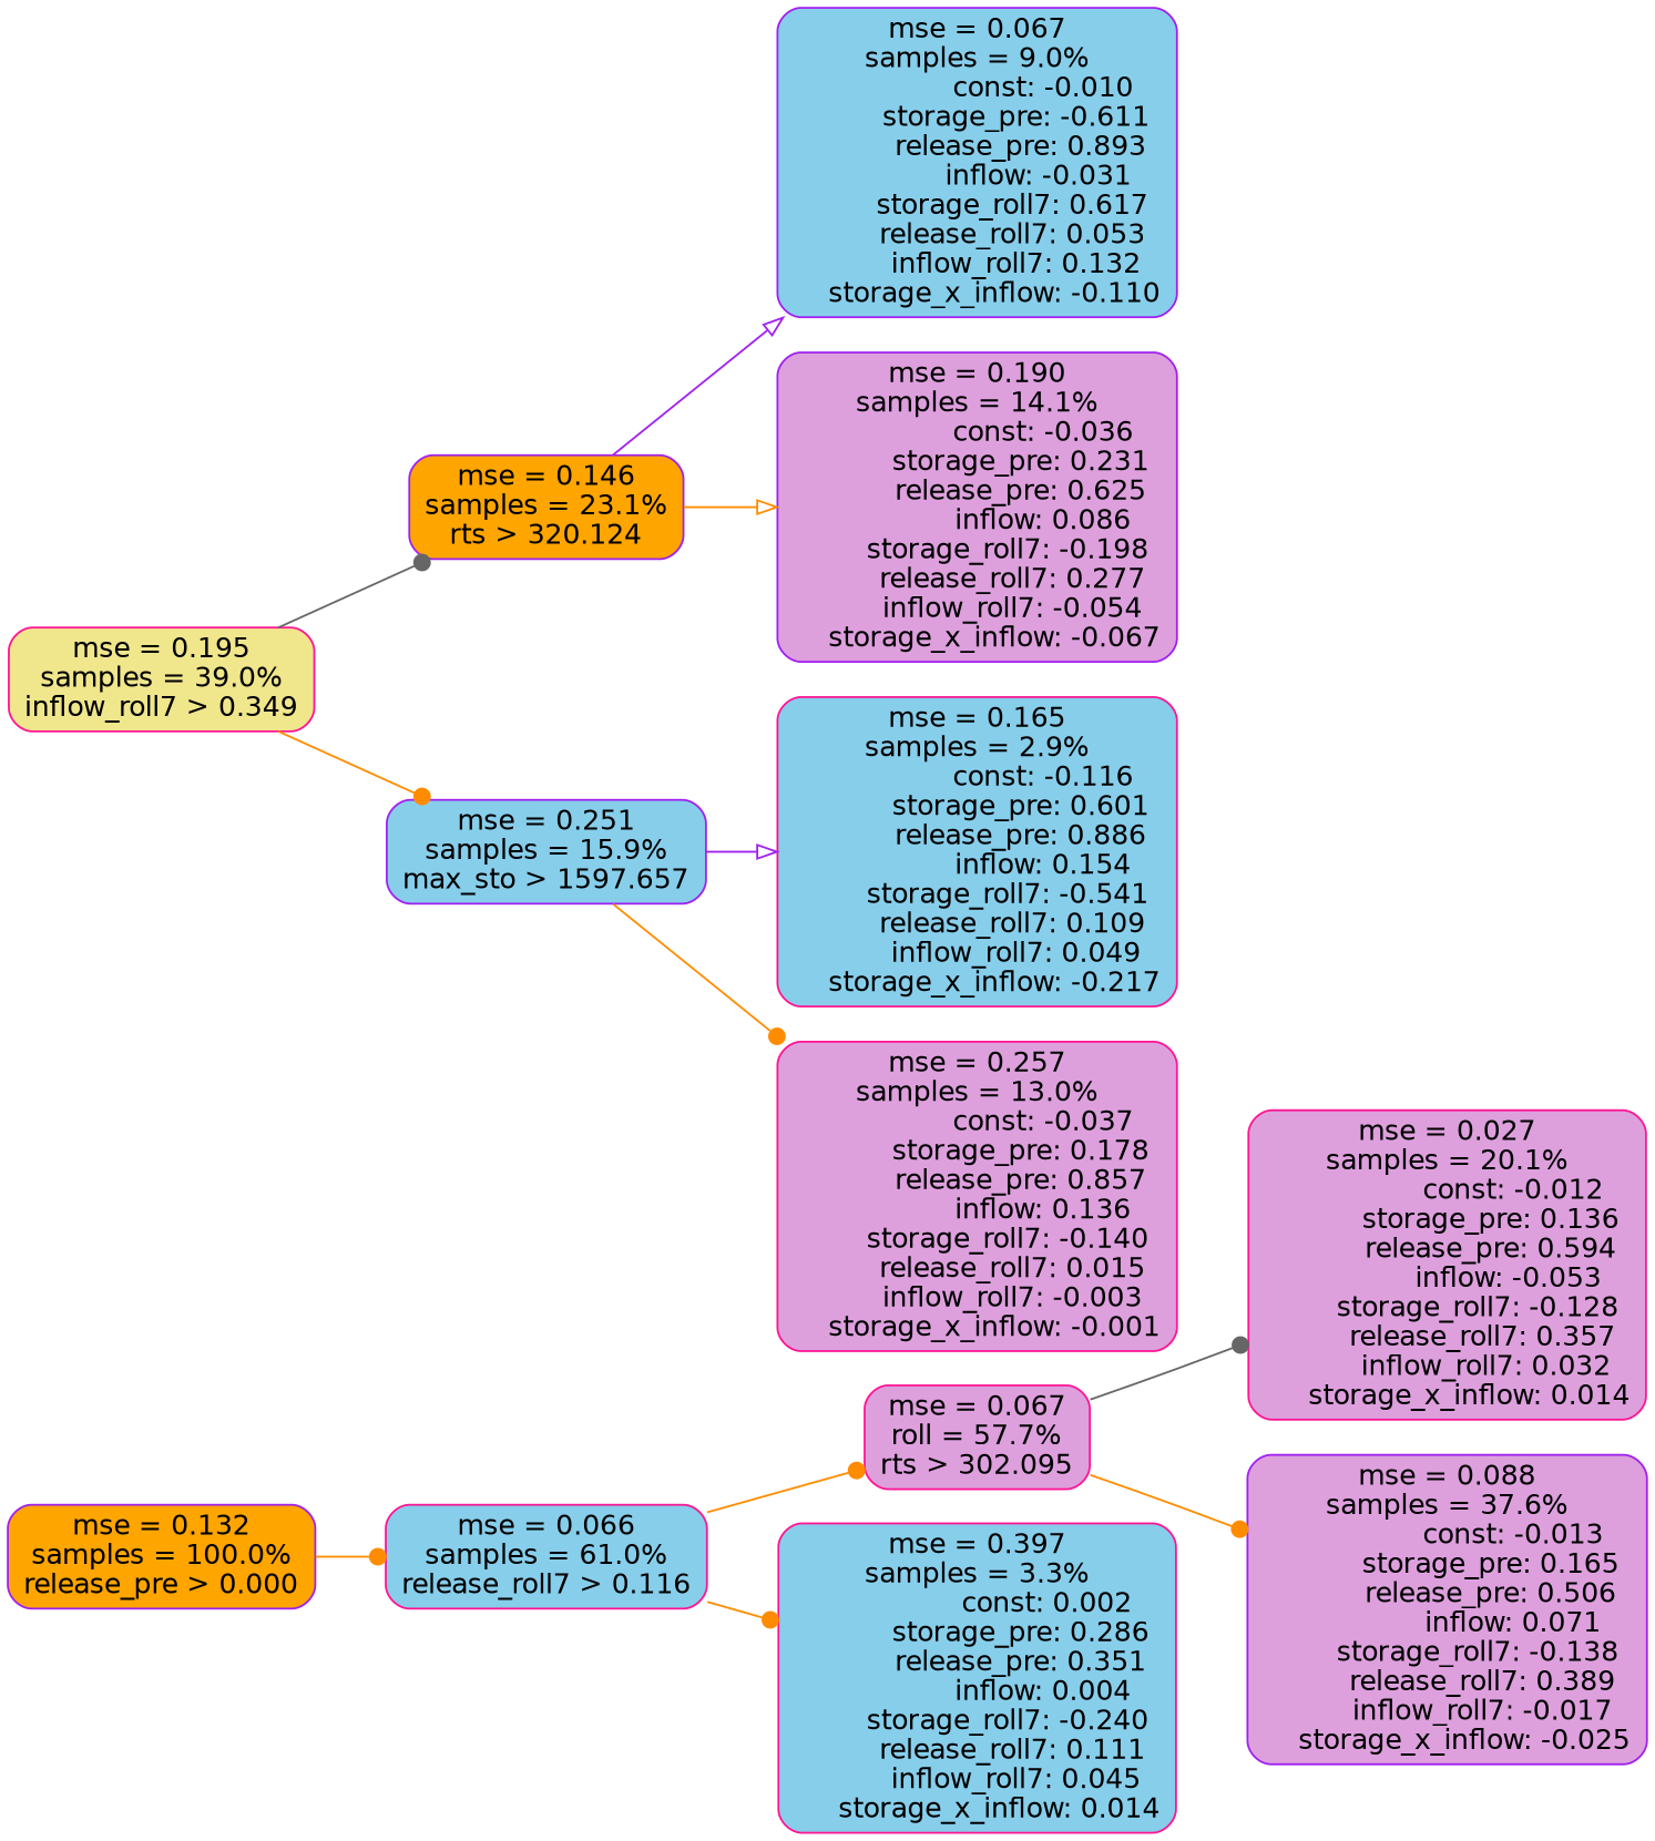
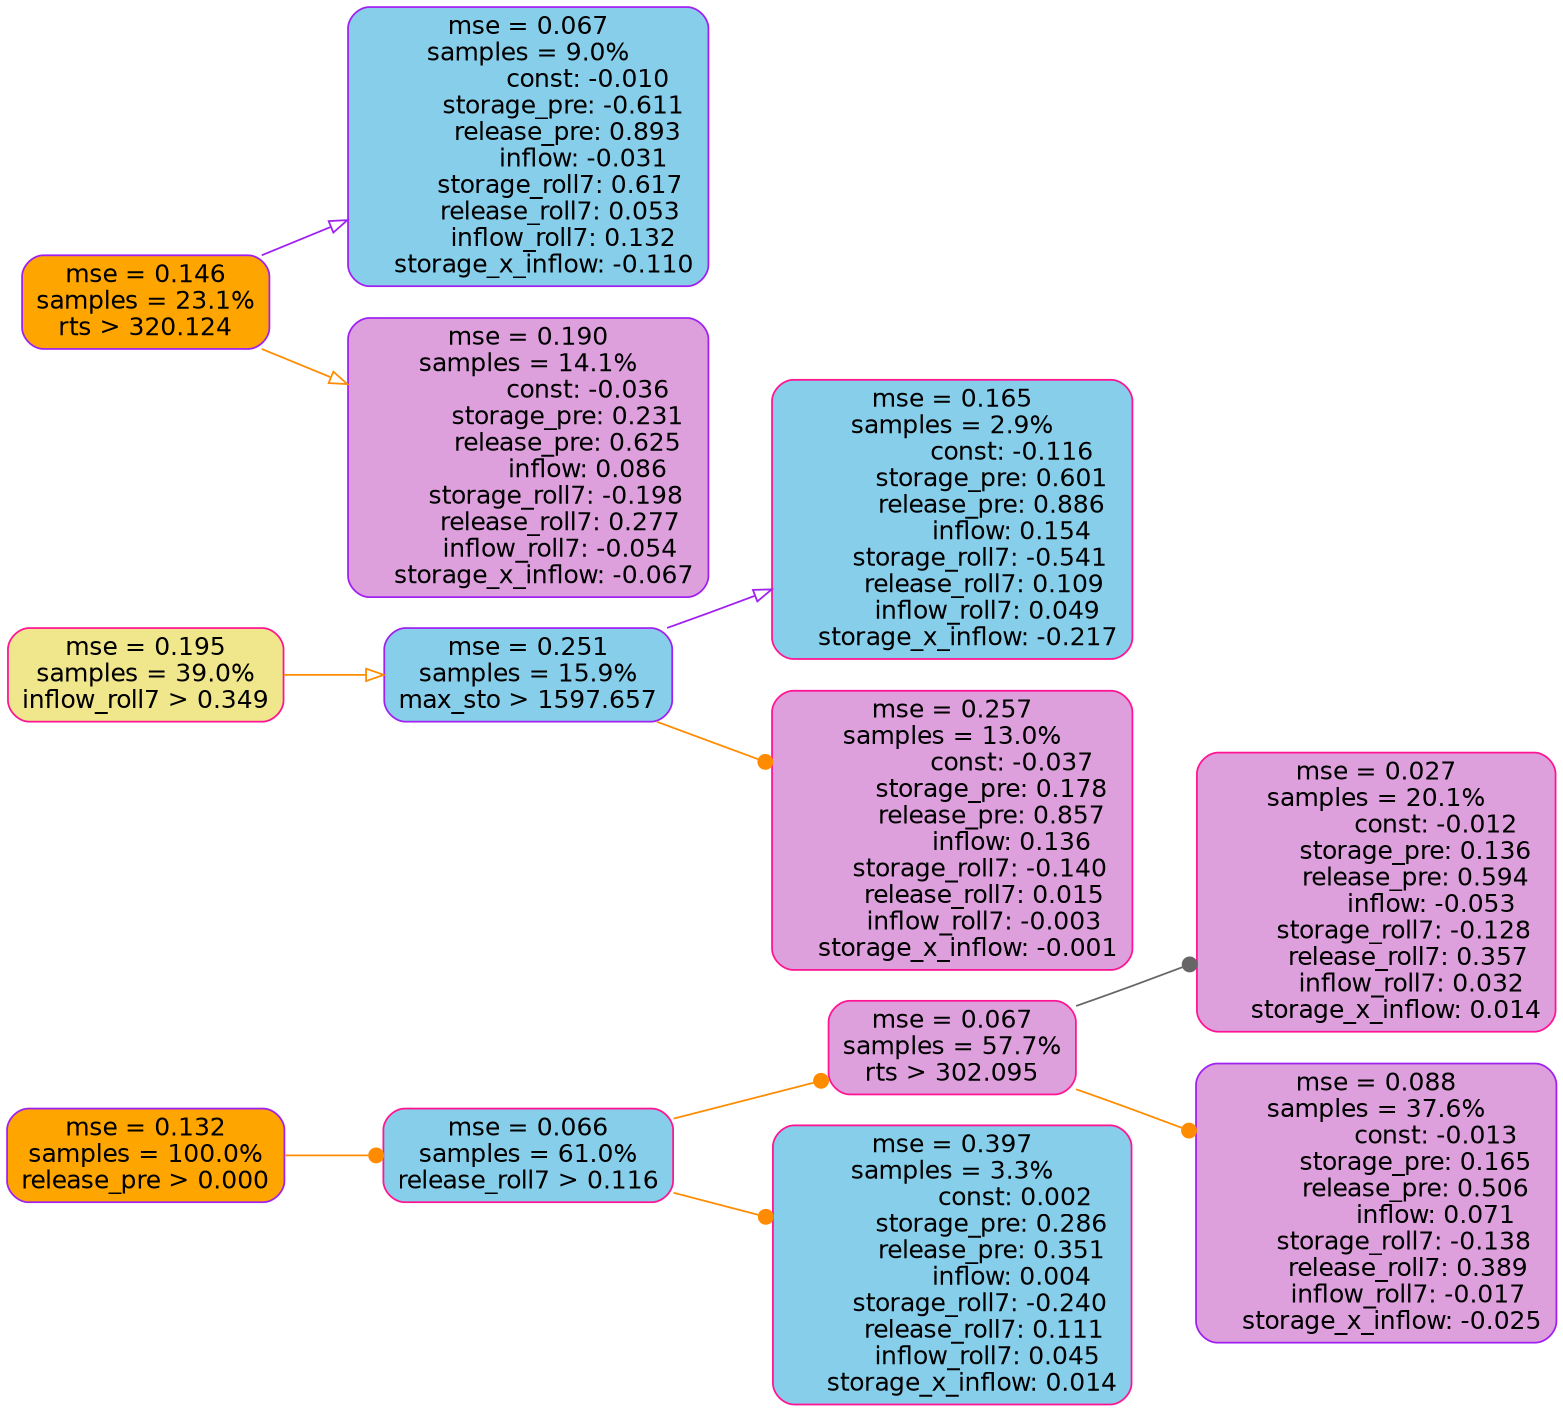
  digraph {
    rankdir=LR
    node [color=deeppink fillcolor=skyblue fontname=helvetica shape=rectangle style="filled, rounded"]
    edge [arrowhead=dot color=darkorange fontname=helvetica]
    n1 [color=purple fillcolor=orange label="mse = 0.132\nsamples = 100.0%\nrelease_pre > 0.000"]
    n2 [label="mse = 0.066\nsamples = 61.0%\nrelease_roll7 > 0.116"]
-   n3 [fillcolor=plum label="mse = 0.067\nroll = 57.7%\nrts > 302.095"]
+   n3 [fillcolor=plum label="mse = 0.067\nsamples = 57.7%\nrts > 302.095"]
    n4 [label="mse = 0.397\nsamples = 3.3%\n                const: 0.002\n          storage_pre: 0.286\n          release_pre: 0.351\n               inflow: 0.004\n       storage_roll7: -0.240\n        release_roll7: 0.111\n         inflow_roll7: 0.045\n     storage_x_inflow: 0.014"]
    n5 [fillcolor=khaki label="mse = 0.195\nsamples = 39.0%\ninflow_roll7 > 0.349"]
    n6 [color=purple fillcolor=orange label="mse = 0.146\nsamples = 23.1%\nrts > 320.124"]
    n7 [color=purple label="mse = 0.251\nsamples = 15.9%\nmax_sto > 1597.657"]
    n8 [fillcolor=plum label="mse = 0.027\nsamples = 20.1%\n               const: -0.012\n          storage_pre: 0.136\n          release_pre: 0.594\n              inflow: -0.053\n       storage_roll7: -0.128\n        release_roll7: 0.357\n         inflow_roll7: 0.032\n     storage_x_inflow: 0.014"]
    n9 [color=purple fillcolor=plum label="mse = 0.088\nsamples = 37.6%\n               const: -0.013\n          storage_pre: 0.165\n          release_pre: 0.506\n               inflow: 0.071\n       storage_roll7: -0.138\n        release_roll7: 0.389\n        inflow_roll7: -0.017\n    storage_x_inflow: -0.025"]
    n10 [color=purple label="mse = 0.067\nsamples = 9.0%\n               const: -0.010\n         storage_pre: -0.611\n          release_pre: 0.893\n              inflow: -0.031\n        storage_roll7: 0.617\n        release_roll7: 0.053\n         inflow_roll7: 0.132\n    storage_x_inflow: -0.110"]
    n11 [color=purple fillcolor=plum label="mse = 0.190\nsamples = 14.1%\n               const: -0.036\n          storage_pre: 0.231\n          release_pre: 0.625\n               inflow: 0.086\n       storage_roll7: -0.198\n        release_roll7: 0.277\n        inflow_roll7: -0.054\n    storage_x_inflow: -0.067"]
    n12 [label="mse = 0.165\nsamples = 2.9%\n               const: -0.116\n          storage_pre: 0.601\n          release_pre: 0.886\n               inflow: 0.154\n       storage_roll7: -0.541\n        release_roll7: 0.109\n         inflow_roll7: 0.049\n    storage_x_inflow: -0.217"]
    n13 [fillcolor=plum label="mse = 0.257\nsamples = 13.0%\n               const: -0.037\n          storage_pre: 0.178\n          release_pre: 0.857\n               inflow: 0.136\n       storage_roll7: -0.140\n        release_roll7: 0.015\n        inflow_roll7: -0.003\n    storage_x_inflow: -0.001"]
    n1 -> n2
    n2 -> n3
    n2 -> n4
    n3 -> n8 [color=gray40]
    n3 -> n9
-   n5 -> n6 [color=gray40]
-   n5 -> n7
+   n5 -> n7 [arrowhead=onormal]
    n6 -> n10 [arrowhead=onormal color=purple]
    n6 -> n11 [arrowhead=onormal]
    n7 -> n12 [arrowhead=onormal color=purple]
    n7 -> n13
  }
